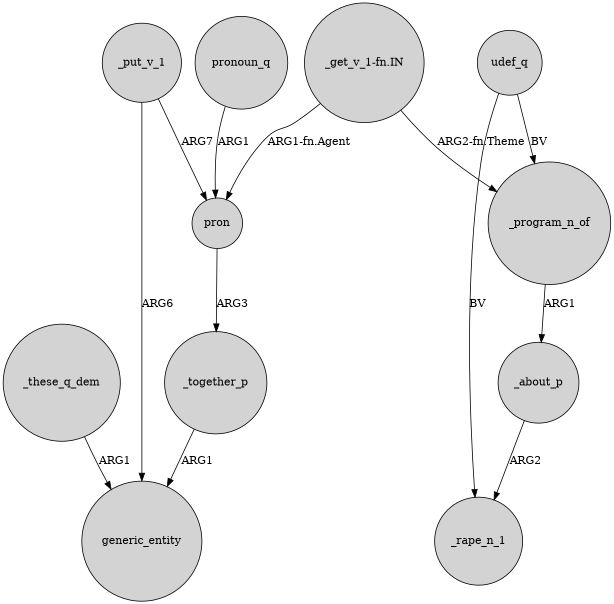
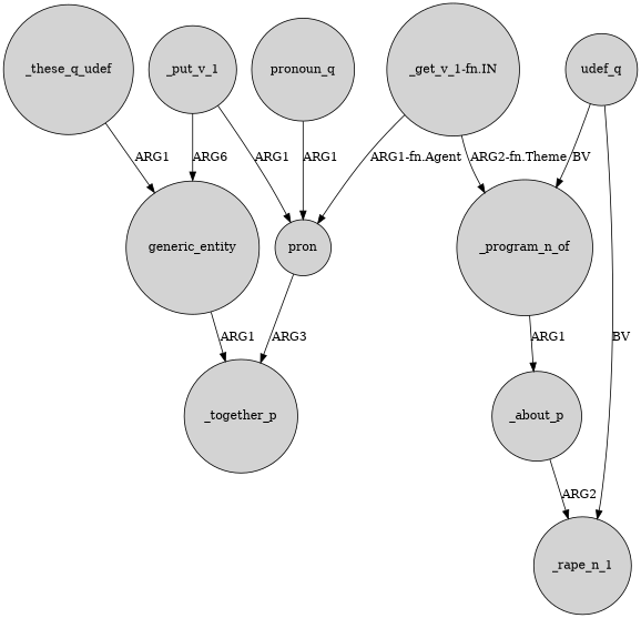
  digraph {
    node [shape=circle style=filled]
    _together_p
    generic_entity
-   _these_q_dem
+   _these_q_dem [label=_these_q_udef]
    udef_q
    _program_n_of
    _rape_n_1
    _about_p
    _put_v_1
    pron
    "_get_v_1-fn.IN"
    pronoun_q
-   _together_p -> generic_entity [label=ARG1]
+   generic_entity -> _together_p [label=ARG1]
    _these_q_dem -> generic_entity [label=ARG1]
    udef_q -> _program_n_of [label=BV]
    udef_q -> _rape_n_1 [label=BV]
    _program_n_of -> _about_p [label=ARG1]
    _about_p -> _rape_n_1 [label=ARG2]
    _put_v_1 -> generic_entity [label=ARG6]
-   _put_v_1 -> pron [label=ARG7]
+   _put_v_1 -> pron [label=ARG1]
    pron -> _together_p [label=ARG3]
    "_get_v_1-fn.IN" -> _program_n_of [label="ARG2-fn.Theme"]
    "_get_v_1-fn.IN" -> pron [label="ARG1-fn.Agent"]
    pronoun_q -> pron [label=ARG1]
  }
